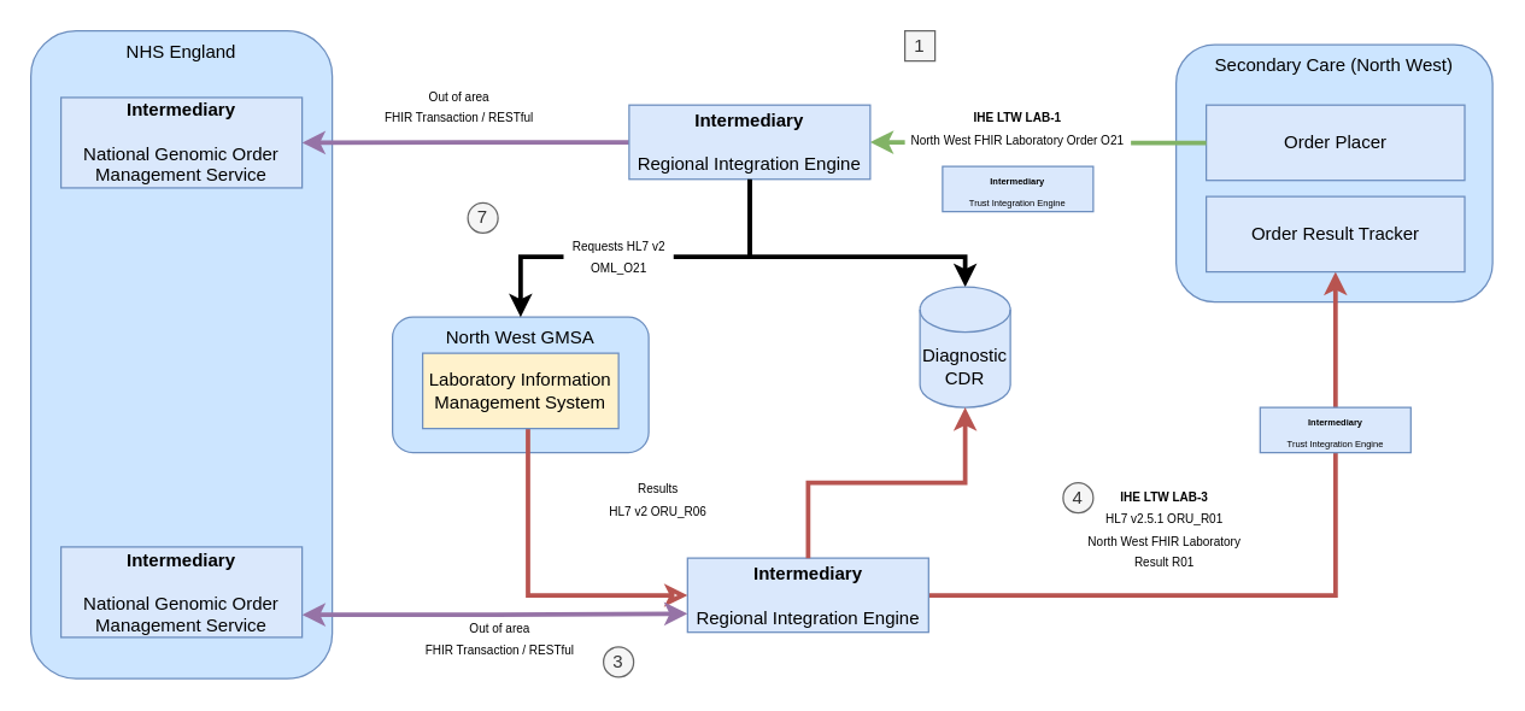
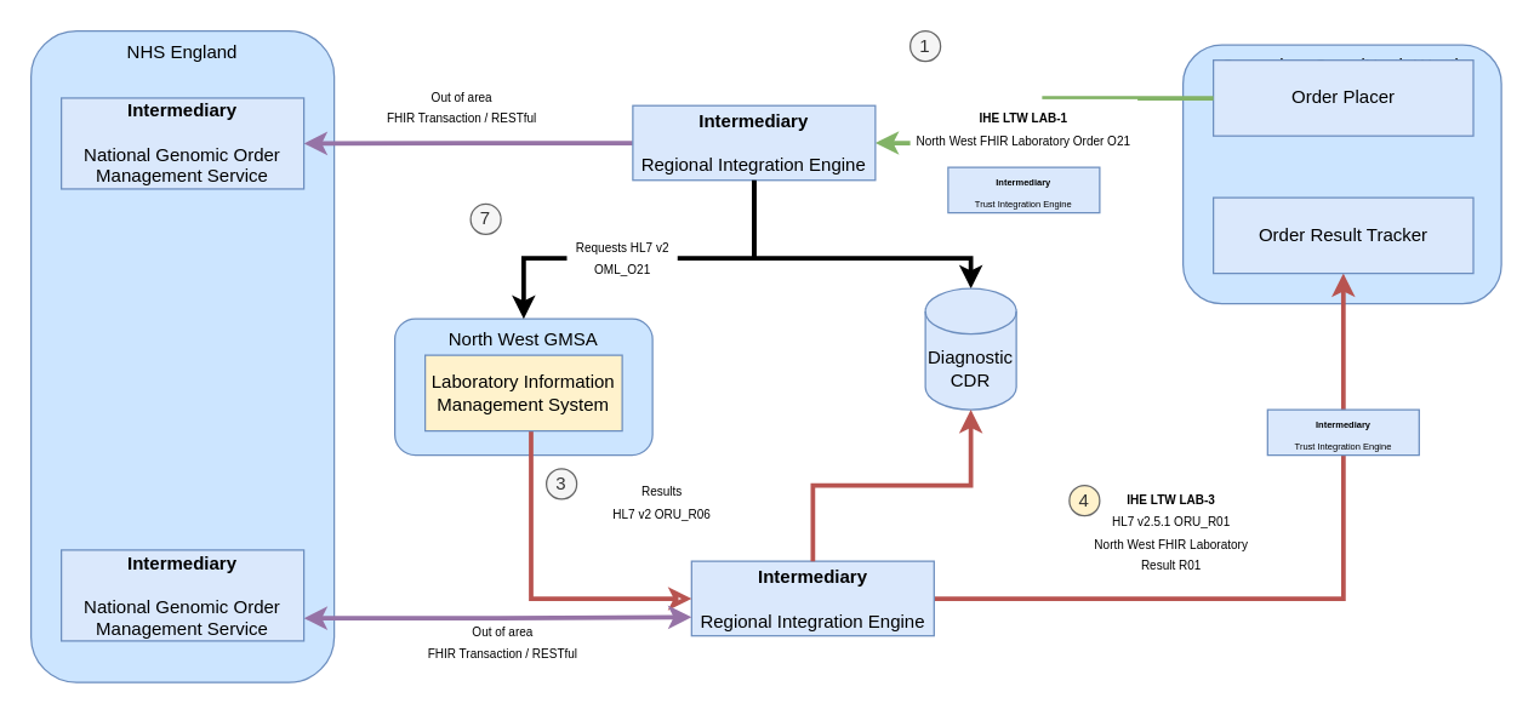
  <mxCell id="0" />
  <mxCell id="1" parent="0" />
  <mxCell id="2" value="NHS England" style="rounded=1;whiteSpace=wrap;html=1;fillColor=#CCE5FF;strokeColor=#6c8ebf;verticalAlign=top;" vertex="1" parent="1"><mxGeometry x="20" y="20" width="200" height="430" as="geometry" /></mxCell>
  <mxCell id="3" value="Secondary Care (North West)" style="rounded=1;whiteSpace=wrap;html=1;fillColor=#CCE5FF;strokeColor=#6c8ebf;verticalAlign=top;" vertex="1" parent="1"><mxGeometry x="780" y="29.25" width="210" height="170.75" as="geometry" /></mxCell>
  <mxCell id="4" value="North West GMSA" style="rounded=1;whiteSpace=wrap;html=1;fillColor=#CCE5FF;strokeColor=#6c8ebf;verticalAlign=top;" vertex="1" parent="1"><mxGeometry x="260" y="210" width="170" height="90" as="geometry" /></mxCell>
- <mxCell id="5" value="Order Placer" style="rounded=0;whiteSpace=wrap;html=1;fillColor=#dae8fc;strokeColor=#6c8ebf;" vertex="1" parent="1"><mxGeometry x="800" y="69.25" width="171.5" height="50" as="geometry" /></mxCell>
+ <mxCell id="5" value="Order Placer" style="rounded=0;whiteSpace=wrap;html=1;fillColor=#dae8fc;strokeColor=#6c8ebf;" vertex="1" parent="1"><mxGeometry x="800" y="39.25" width="171.5" height="50" as="geometry" /></mxCell>
  <mxCell id="6" style="edgeStyle=orthogonalEdgeStyle;rounded=0;orthogonalLoop=1;jettySize=auto;html=1;strokeWidth=3;fillColor=#d5e8d4;strokeColor=#82b366;" edge="1" parent="1" source="5" target="10"><mxGeometry relative="1" as="geometry"><mxPoint x="550" y="241" as="targetPoint" /></mxGeometry></mxCell>
  <mxCell id="7" style="edgeStyle=orthogonalEdgeStyle;rounded=0;orthogonalLoop=1;jettySize=auto;html=1;strokeWidth=3;entryX=0.5;entryY=0;entryDx=0;entryDy=0;entryPerimeter=0;" edge="1" parent="1" source="10" target="25"><mxGeometry relative="1" as="geometry"><Array as="points"><mxPoint x="497" y="170" /><mxPoint x="640" y="170" /></Array></mxGeometry></mxCell>
  <mxCell id="8" style="edgeStyle=orthogonalEdgeStyle;rounded=0;orthogonalLoop=1;jettySize=auto;html=1;entryX=1;entryY=0.5;entryDx=0;entryDy=0;strokeWidth=3;fillColor=#e1d5e7;strokeColor=#9673a6;startArrow=none;startFill=0;" edge="1" parent="1" source="10" target="30"><mxGeometry relative="1" as="geometry"><mxPoint x="244" y="93.88" as="targetPoint" /></mxGeometry></mxCell>
  <mxCell id="9" value="&lt;font style=&quot;font-size: 8px;&quot;&gt;Out of area&lt;br&gt;FHIR Transaction / RESTful&lt;/font&gt;" style="edgeLabel;html=1;align=center;verticalAlign=middle;resizable=0;points=[];" connectable="0" vertex="1" parent="8"><mxGeometry x="0.069" y="-3" relative="1" as="geometry"><mxPoint x="2" y="-22" as="offset" /></mxGeometry></mxCell>
  <mxCell id="10" value="&lt;b&gt;Intermediary&lt;/b&gt;&lt;br&gt;&lt;br&gt;Regional Integration Engine" style="rounded=0;whiteSpace=wrap;html=1;fillColor=#dae8fc;strokeColor=#6c8ebf;" vertex="1" parent="1"><mxGeometry x="417" y="69.25" width="160" height="49.25" as="geometry" /></mxCell>
  <mxCell id="11" value="&lt;font style=&quot;font-size: 8px; line-height: 0%;&quot;&gt;&lt;b&gt;IHE LTW LAB-1&lt;/b&gt;&lt;br&gt;North West FHIR Laboratory Order O21&lt;br&gt;&lt;/font&gt;" style="rounded=0;whiteSpace=wrap;html=1;strokeColor=none;" vertex="1" parent="1"><mxGeometry x="600" y="65" width="150" height="38" as="geometry" /></mxCell>
  <mxCell id="12" style="edgeStyle=orthogonalEdgeStyle;rounded=0;orthogonalLoop=1;jettySize=auto;html=1;strokeWidth=3;exitX=0.5;exitY=1;exitDx=0;exitDy=0;entryX=0.5;entryY=0;entryDx=0;entryDy=0;" edge="1" parent="1" source="10" target="4"><mxGeometry relative="1" as="geometry"><mxPoint x="350" y="190" as="targetPoint" /><Array as="points"><mxPoint x="497" y="170" /><mxPoint x="345" y="170" /></Array></mxGeometry></mxCell>
  <mxCell id="13" style="edgeStyle=orthogonalEdgeStyle;rounded=0;orthogonalLoop=1;jettySize=auto;html=1;entryX=0.5;entryY=1;entryDx=0;entryDy=0;fillColor=#f8cecc;strokeColor=#b85450;strokeWidth=3;" edge="1" parent="1" source="14" target="19"><mxGeometry relative="1" as="geometry" /></mxCell>
  <mxCell id="14" value="&lt;b&gt;Intermediary&lt;/b&gt;&lt;br&gt;&lt;br&gt;Regional Integration Engine" style="rounded=0;whiteSpace=wrap;html=1;fillColor=#dae8fc;strokeColor=#6c8ebf;" vertex="1" parent="1"><mxGeometry x="455.75" y="370" width="160" height="49.25" as="geometry" /></mxCell>
  <mxCell id="15" style="edgeStyle=orthogonalEdgeStyle;rounded=0;orthogonalLoop=1;jettySize=auto;html=1;entryX=0.868;entryY=0.573;entryDx=0;entryDy=0;entryPerimeter=0;startArrow=classic;startFill=0;endArrow=none;strokeWidth=3;fillColor=#f8cecc;strokeColor=#b85450;" edge="1" parent="1" source="14"><mxGeometry relative="1" as="geometry"><Array as="points"><mxPoint x="350" y="395" /></Array><mxPoint x="349.876" y="270.059" as="targetPoint" /></mxGeometry></mxCell>
  <mxCell id="16" value="&lt;div&gt;&lt;span style=&quot;font-size: 8px;&quot;&gt;Results&lt;/span&gt;&lt;/div&gt;&lt;font style=&quot;font-size: 8px;&quot;&gt;HL7 v2 ORU_R06&lt;/font&gt;" style="rounded=0;whiteSpace=wrap;html=1;strokeColor=none;" vertex="1" parent="1"><mxGeometry x="390" y="310" width="93" height="40" as="geometry" /></mxCell>
  <mxCell id="17" value="7" style="ellipse;whiteSpace=wrap;html=1;aspect=fixed;fillColor=#f5f5f5;fontColor=#333333;strokeColor=#666666;" vertex="1" parent="1"><mxGeometry x="310" y="134.25" width="20" height="20" as="geometry" /></mxCell>
- <mxCell id="18" value="3" style="ellipse;whiteSpace=wrap;html=1;aspect=fixed;fillColor=#f5f5f5;fontColor=#333333;strokeColor=#666666;" vertex="1" parent="1"><mxGeometry x="400" y="429" width="20" height="20" as="geometry" /></mxCell>
+ <mxCell id="18" value="3" style="ellipse;whiteSpace=wrap;html=1;aspect=fixed;fillColor=#f5f5f5;fontColor=#333333;strokeColor=#666666;" vertex="1" parent="1"><mxGeometry x="360" y="309" width="20" height="20" as="geometry" /></mxCell>
  <mxCell id="19" value="Order Result Tracker" style="rounded=0;whiteSpace=wrap;html=1;fillColor=#dae8fc;strokeColor=#6c8ebf;" vertex="1" parent="1"><mxGeometry x="800" y="130" width="171.5" height="50" as="geometry" /></mxCell>
  <mxCell id="20" value="&lt;font style=&quot;font-size: 8px;&quot;&gt;&lt;b style=&quot;&quot;&gt;IHE LTW LAB-3&lt;/b&gt;&lt;br&gt;HL7 v2.5.1 ORU_R01&lt;br&gt;North West FHIR Laboratory Result R01&lt;br&gt;&lt;/font&gt;" style="rounded=0;whiteSpace=wrap;html=1;strokeColor=none;" vertex="1" parent="1"><mxGeometry x="710" y="320" width="124.87" height="60" as="geometry" /></mxCell>
- <mxCell id="21" value="4" style="ellipse;whiteSpace=wrap;html=1;aspect=fixed;fillColor=#f5f5f5;fontColor=#333333;strokeColor=#666666;" vertex="1" parent="1"><mxGeometry x="705" y="320" width="20" height="20" as="geometry" /></mxCell>
- <mxCell id="22" value="1" style="whiteSpace=wrap;html=1;aspect=fixed;fillColor=#f5f5f5;fontColor=#333333;strokeColor=#666666;rounded=0;" vertex="1" parent="1"><mxGeometry x="600" y="20" width="20" height="20" as="geometry" /></mxCell>
+ <mxCell id="21" value="4" style="ellipse;whiteSpace=wrap;html=1;aspect=fixed;fillColor=#fff2cc;fontColor=#333333;strokeColor=#666666;" vertex="1" parent="1"><mxGeometry x="705" y="320" width="20" height="20" as="geometry" /></mxCell>
+ <mxCell id="22" value="1" style="ellipse;whiteSpace=wrap;html=1;aspect=fixed;fillColor=#f5f5f5;fontColor=#333333;strokeColor=#666666;" vertex="1" parent="1"><mxGeometry x="600" y="20" width="20" height="20" as="geometry" /></mxCell>
  <mxCell id="23" value="&lt;font style=&quot;font-size: 6px;&quot;&gt;&lt;b style=&quot;&quot;&gt;Intermediary&lt;/b&gt;&lt;br&gt;Trust Integration Engine&lt;/font&gt;" style="rounded=0;whiteSpace=wrap;html=1;fillColor=#dae8fc;strokeColor=#6c8ebf;" vertex="1" parent="1"><mxGeometry x="625" y="110" width="100" height="30" as="geometry" /></mxCell>
  <mxCell id="24" value="&lt;font style=&quot;font-size: 6px;&quot;&gt;&lt;b style=&quot;&quot;&gt;Intermediary&lt;/b&gt;&lt;br&gt;Trust Integration Engine&lt;/font&gt;" style="rounded=0;whiteSpace=wrap;html=1;fillColor=#dae8fc;strokeColor=#6c8ebf;" vertex="1" parent="1"><mxGeometry x="835.75" y="270" width="100" height="30" as="geometry" /></mxCell>
  <mxCell id="25" value="Diagnostic CDR" style="shape=cylinder3;whiteSpace=wrap;html=1;boundedLbl=1;backgroundOutline=1;size=15;fillColor=#dae8fc;strokeColor=#6c8ebf;" vertex="1" parent="1"><mxGeometry x="610" y="190" width="60" height="80" as="geometry" /></mxCell>
  <mxCell id="26" style="edgeStyle=orthogonalEdgeStyle;rounded=0;orthogonalLoop=1;jettySize=auto;html=1;entryX=0.5;entryY=1;entryDx=0;entryDy=0;entryPerimeter=0;strokeWidth=3;fillColor=#f8cecc;strokeColor=#b85450;" edge="1" parent="1" source="14" target="25"><mxGeometry relative="1" as="geometry" /></mxCell>
  <mxCell id="27" value="Laboratory Information Management System" style="rounded=0;whiteSpace=wrap;html=1;fillColor=#fff2cc;strokeColor=#6c8ebf;" vertex="1" parent="1"><mxGeometry x="280" y="234" width="130" height="50" as="geometry" /></mxCell>
  <mxCell id="28" style="edgeStyle=orthogonalEdgeStyle;rounded=0;orthogonalLoop=1;jettySize=auto;html=1;entryX=0;entryY=0.75;entryDx=0;entryDy=0;fillColor=#e1d5e7;strokeColor=#9673a6;strokeWidth=3;startArrow=classic;startFill=1;exitX=1;exitY=0.75;exitDx=0;exitDy=0;" edge="1" parent="1" source="29" target="14"><mxGeometry relative="1" as="geometry" /></mxCell>
  <mxCell id="29" value="&lt;b&gt;Intermediary&lt;/b&gt;&lt;br&gt;&lt;br&gt;National Genomic Order Management Service" style="rounded=0;whiteSpace=wrap;html=1;fillColor=#dae8fc;strokeColor=#6c8ebf;" vertex="1" parent="1"><mxGeometry x="40" y="362.62" width="160" height="60" as="geometry" /></mxCell>
  <mxCell id="30" value="&lt;b&gt;Intermediary&lt;/b&gt;&lt;br&gt;&lt;br&gt;National Genomic Order Management Service" style="rounded=0;whiteSpace=wrap;html=1;fillColor=#dae8fc;strokeColor=#6c8ebf;" vertex="1" parent="1"><mxGeometry x="40" y="64.25" width="160" height="60" as="geometry" /></mxCell>
  <mxCell id="31" value="&lt;font style=&quot;font-size: 8px;&quot;&gt;Out of area&lt;br&gt;FHIR Transaction / RESTful&lt;/font&gt;" style="edgeLabel;html=1;align=center;verticalAlign=middle;resizable=0;points=[];" connectable="0" vertex="1" parent="1"><mxGeometry x="330" y="422.62" as="geometry" /></mxCell>
  <mxCell id="32" value="&lt;div&gt;&lt;span style=&quot;font-size: 8px; background-color: transparent; color: light-dark(rgb(0, 0, 0), rgb(255, 255, 255));&quot;&gt;Requests HL7 v2 OML_O21&lt;/span&gt;&lt;/div&gt;" style="rounded=0;whiteSpace=wrap;html=1;strokeColor=none;" vertex="1" parent="1"><mxGeometry x="373.5" y="149.25" width="73" height="40" as="geometry" /></mxCell>
